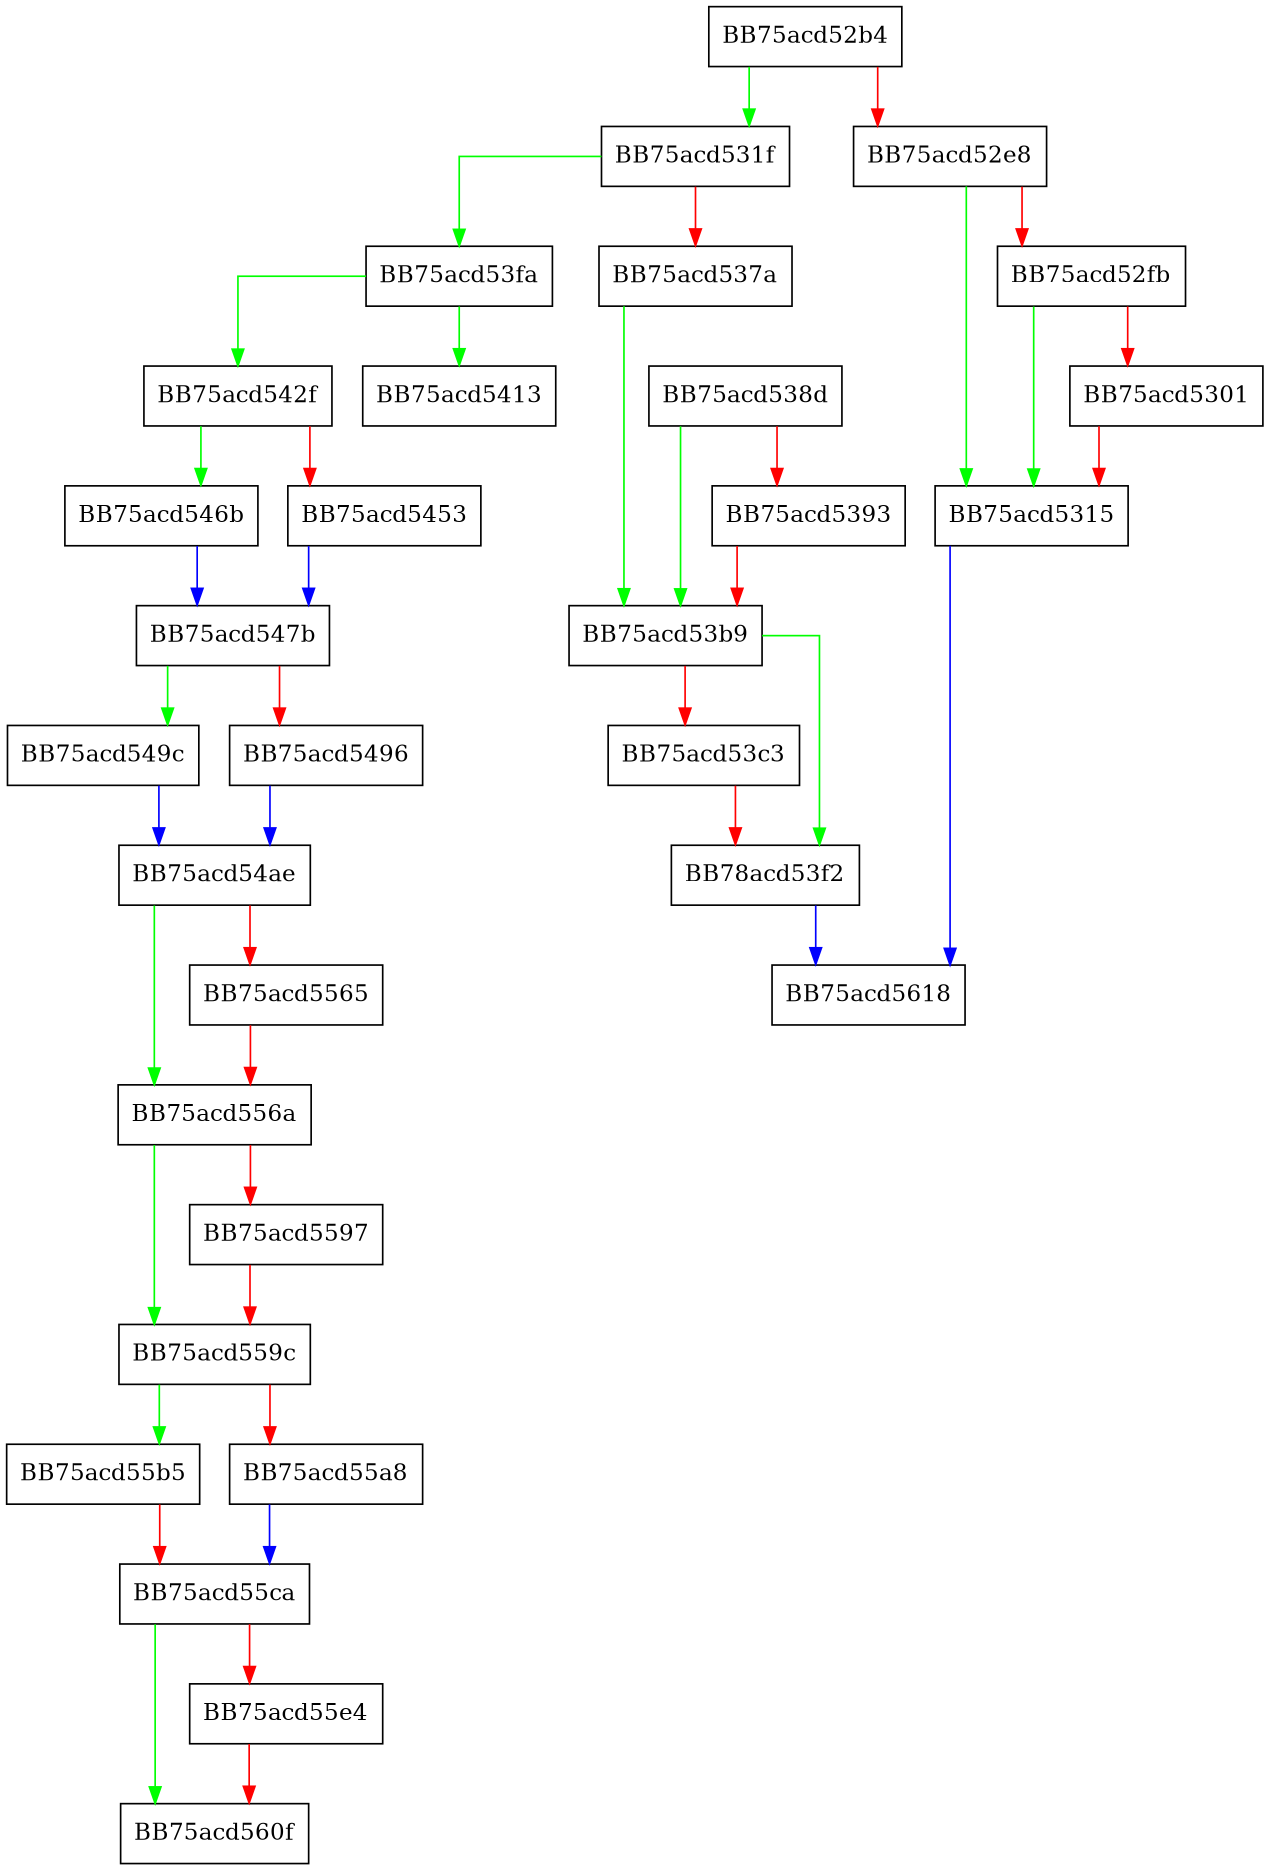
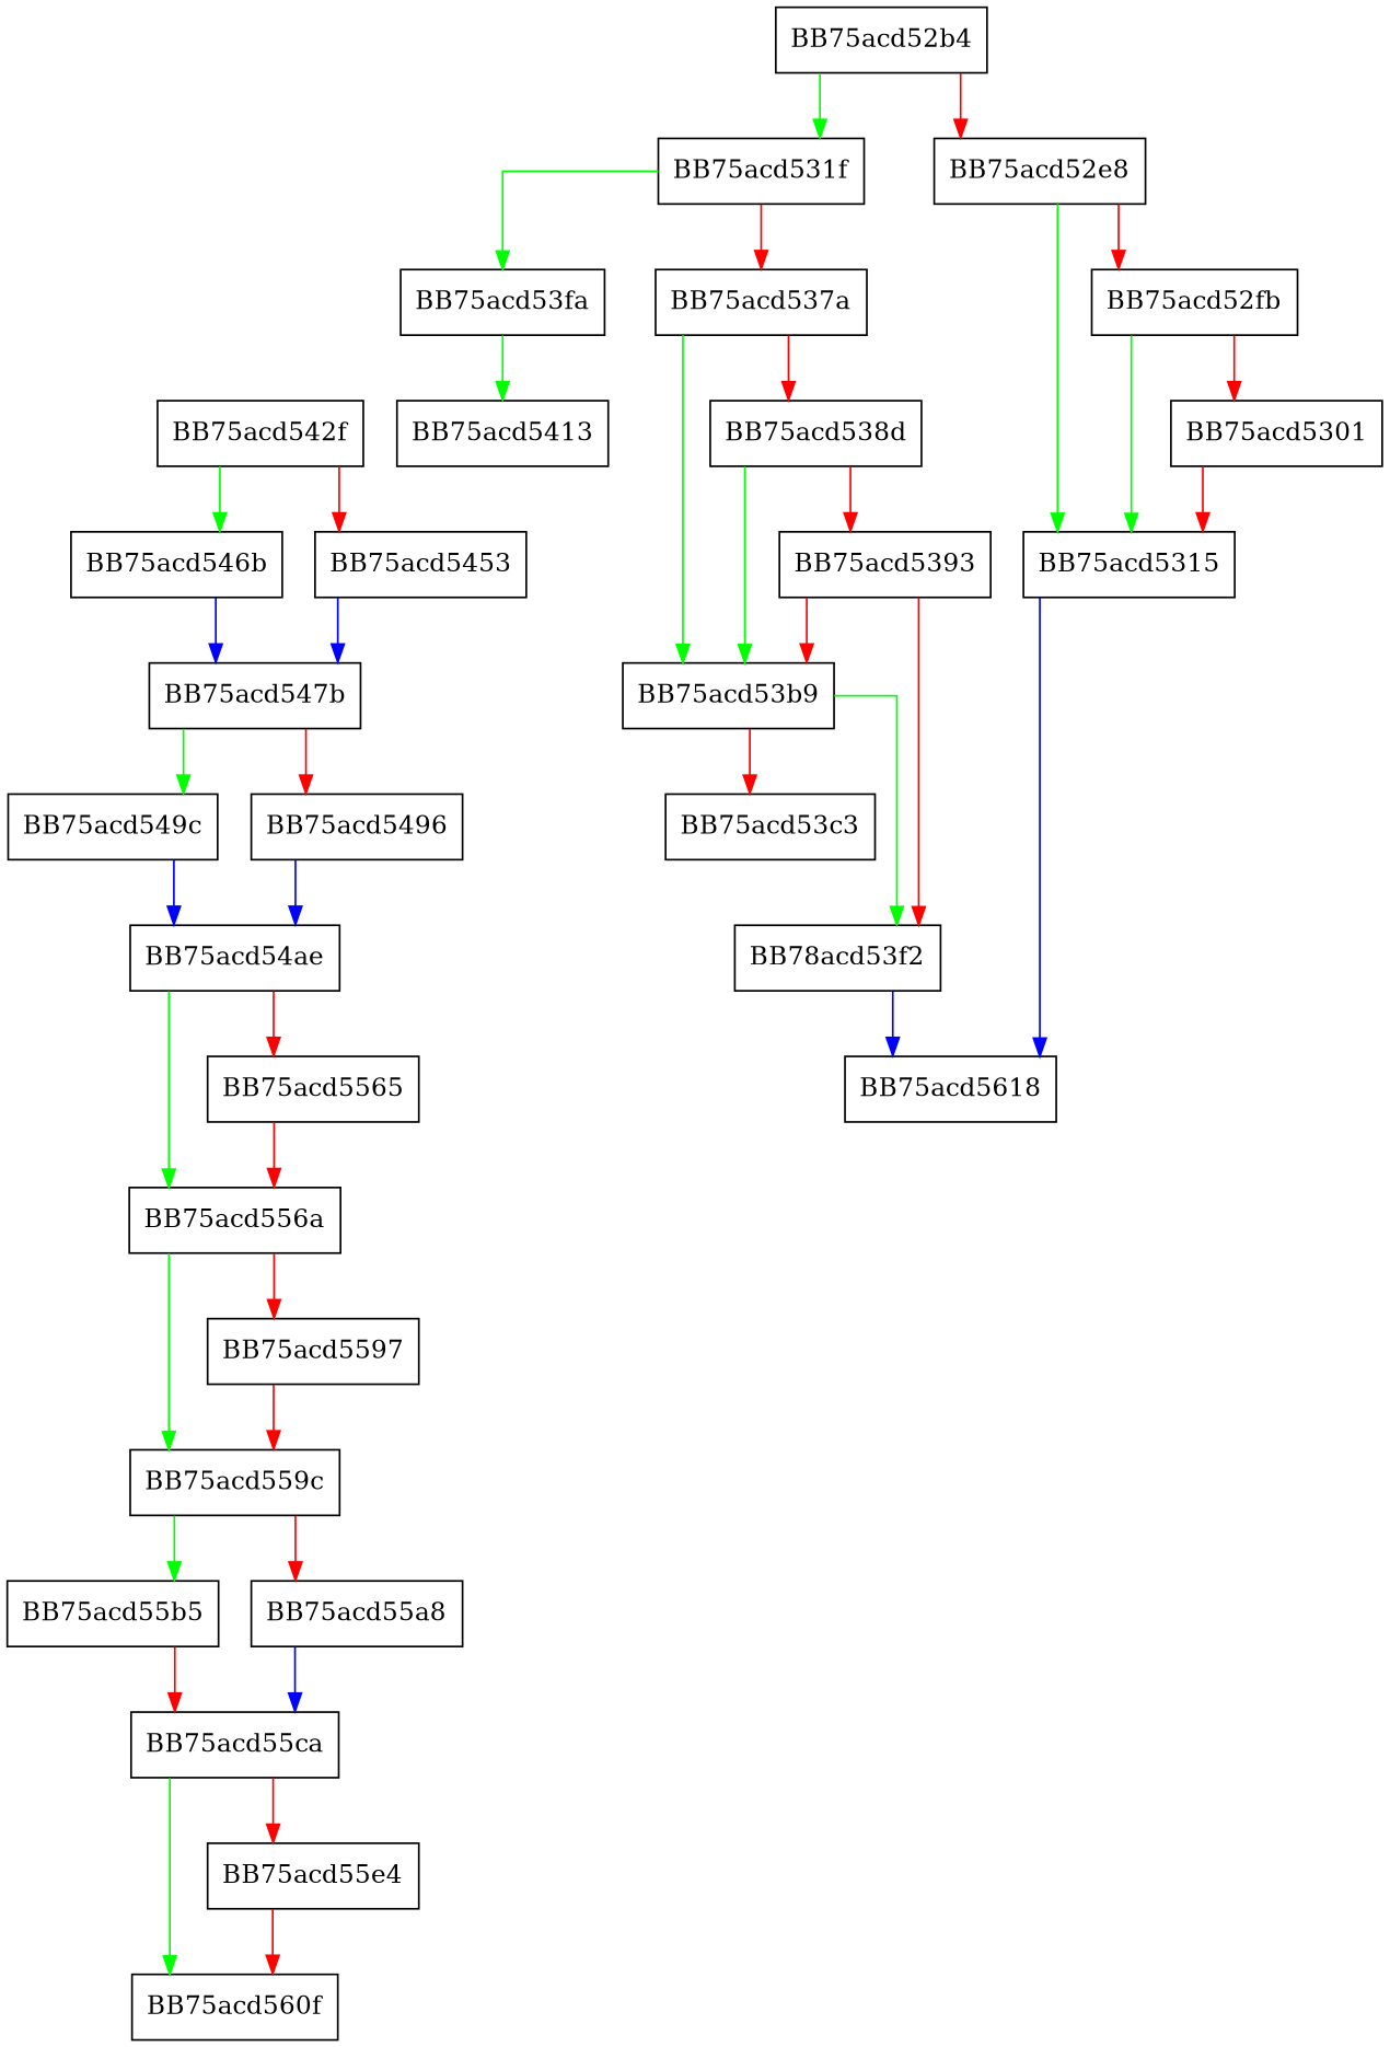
  digraph {
    splines=ortho
    node [shape=box]
    edge [color=red]
    BB75acd52b4
    BB75acd531f
    BB75acd52e8
    BB75acd53fa
    BB75acd537a
    BB75acd5315
    BB75acd52fb
    BB75acd542f
    BB75acd5413
    BB75acd53b9
    BB75acd538d
    BB75acd5618
    BB75acd5301
    BB75acd546b
    BB75acd5453
    n16 [label=BB78acd53f2]
    BB75acd53c3
    BB75acd5393
    BB75acd547b
    BB75acd549c
    BB75acd5496
    BB75acd54ae
    BB75acd556a
    BB75acd5565
    BB75acd559c
    BB75acd5597
    BB75acd55b5
    BB75acd55a8
    BB75acd55ca
    BB75acd560f
    n31 [label=BB75acd55e4]
    BB75acd52b4 -> BB75acd531f [color=green]
    BB75acd52b4 -> BB75acd52e8
    BB75acd531f -> BB75acd53fa [color=green]
    BB75acd531f -> BB75acd537a
    BB75acd52e8 -> BB75acd5315 [color=green]
    BB75acd52e8 -> BB75acd52fb
-   BB75acd53fa -> BB75acd542f [color=green]
    BB75acd53fa -> BB75acd5413 [color=green]
    BB75acd537a -> BB75acd53b9 [color=green]
+   BB75acd537a -> BB75acd538d
    BB75acd5315 -> BB75acd5618 [color=blue]
    BB75acd52fb -> BB75acd5315 [color=green]
    BB75acd52fb -> BB75acd5301
    BB75acd542f -> BB75acd546b [color=green]
    BB75acd542f -> BB75acd5453
    BB75acd53b9 -> n16 [color=green]
    BB75acd53b9 -> BB75acd53c3
    BB75acd538d -> BB75acd53b9 [color=green]
    BB75acd538d -> BB75acd5393
    BB75acd5301 -> BB75acd5315
    BB75acd546b -> BB75acd547b [color=blue]
    BB75acd5453 -> BB75acd547b [color=blue]
    n16 -> BB75acd5618 [color=blue]
-   BB75acd53c3 -> n16
+   BB75acd5393 -> n16
    BB75acd5393 -> BB75acd53b9
    BB75acd547b -> BB75acd549c [color=green]
    BB75acd547b -> BB75acd5496
    BB75acd549c -> BB75acd54ae [color=blue]
    BB75acd5496 -> BB75acd54ae [color=blue]
    BB75acd54ae -> BB75acd556a [color=green]
    BB75acd54ae -> BB75acd5565
    BB75acd556a -> BB75acd559c [color=green]
    BB75acd556a -> BB75acd5597
    BB75acd5565 -> BB75acd556a
    BB75acd559c -> BB75acd55b5 [color=green]
    BB75acd559c -> BB75acd55a8
    BB75acd5597 -> BB75acd559c
    BB75acd55b5 -> BB75acd55ca
    BB75acd55a8 -> BB75acd55ca [color=blue]
    BB75acd55ca -> BB75acd560f [color=green]
    BB75acd55ca -> n31
    n31 -> BB75acd560f
  }
